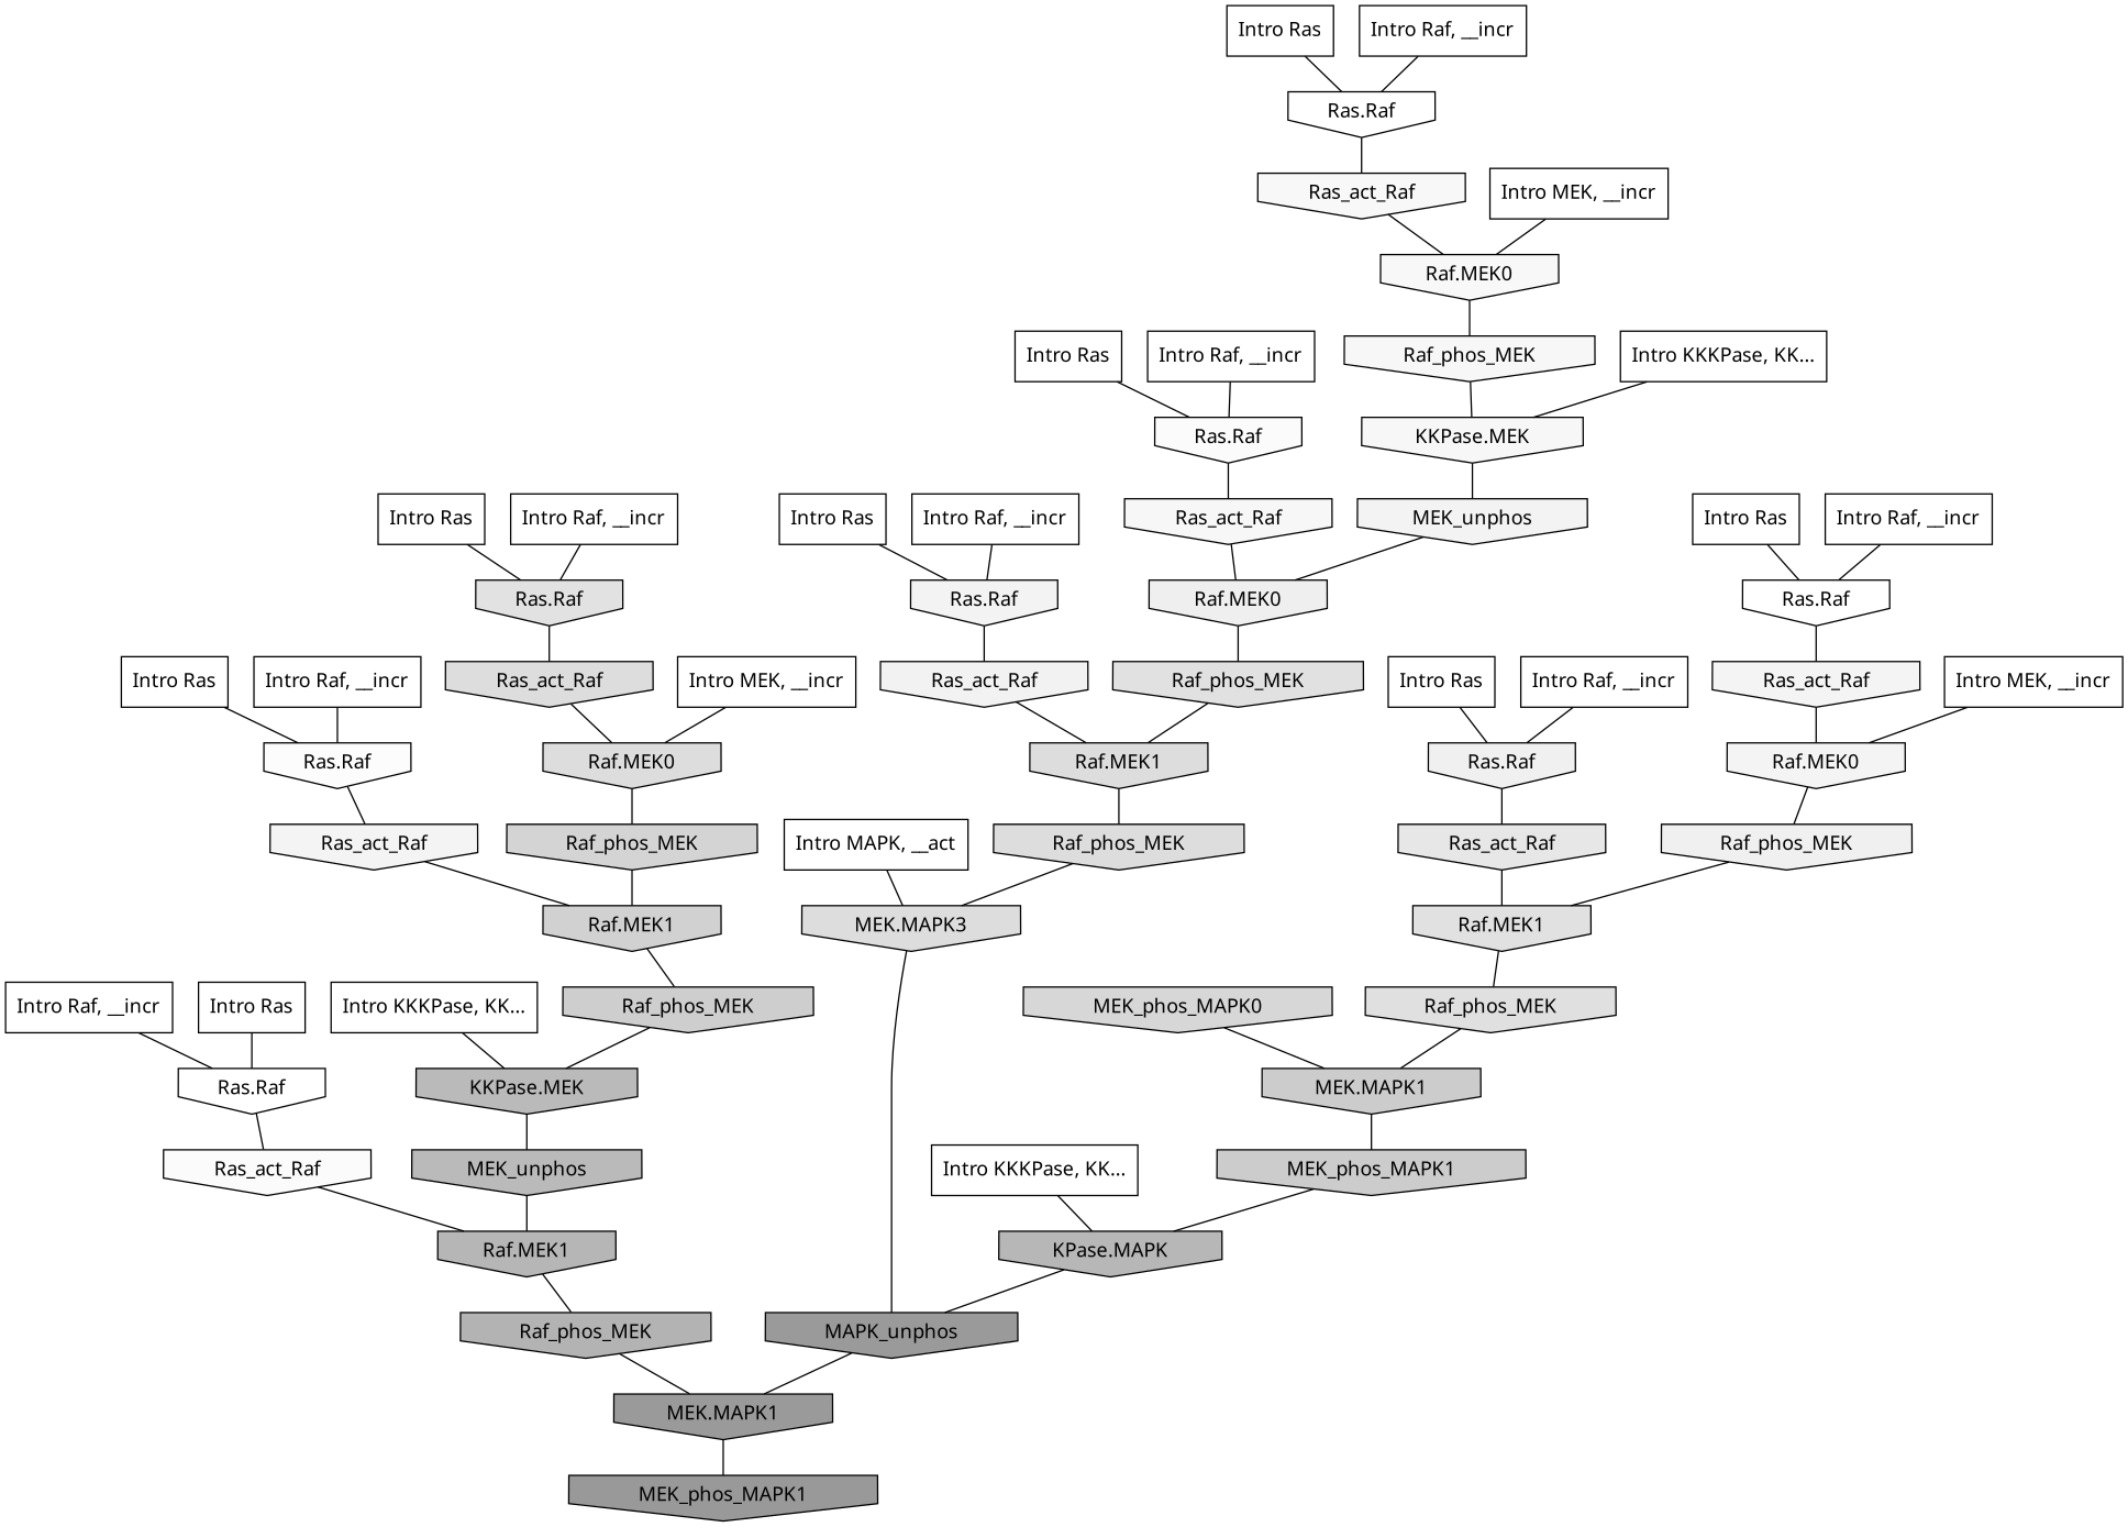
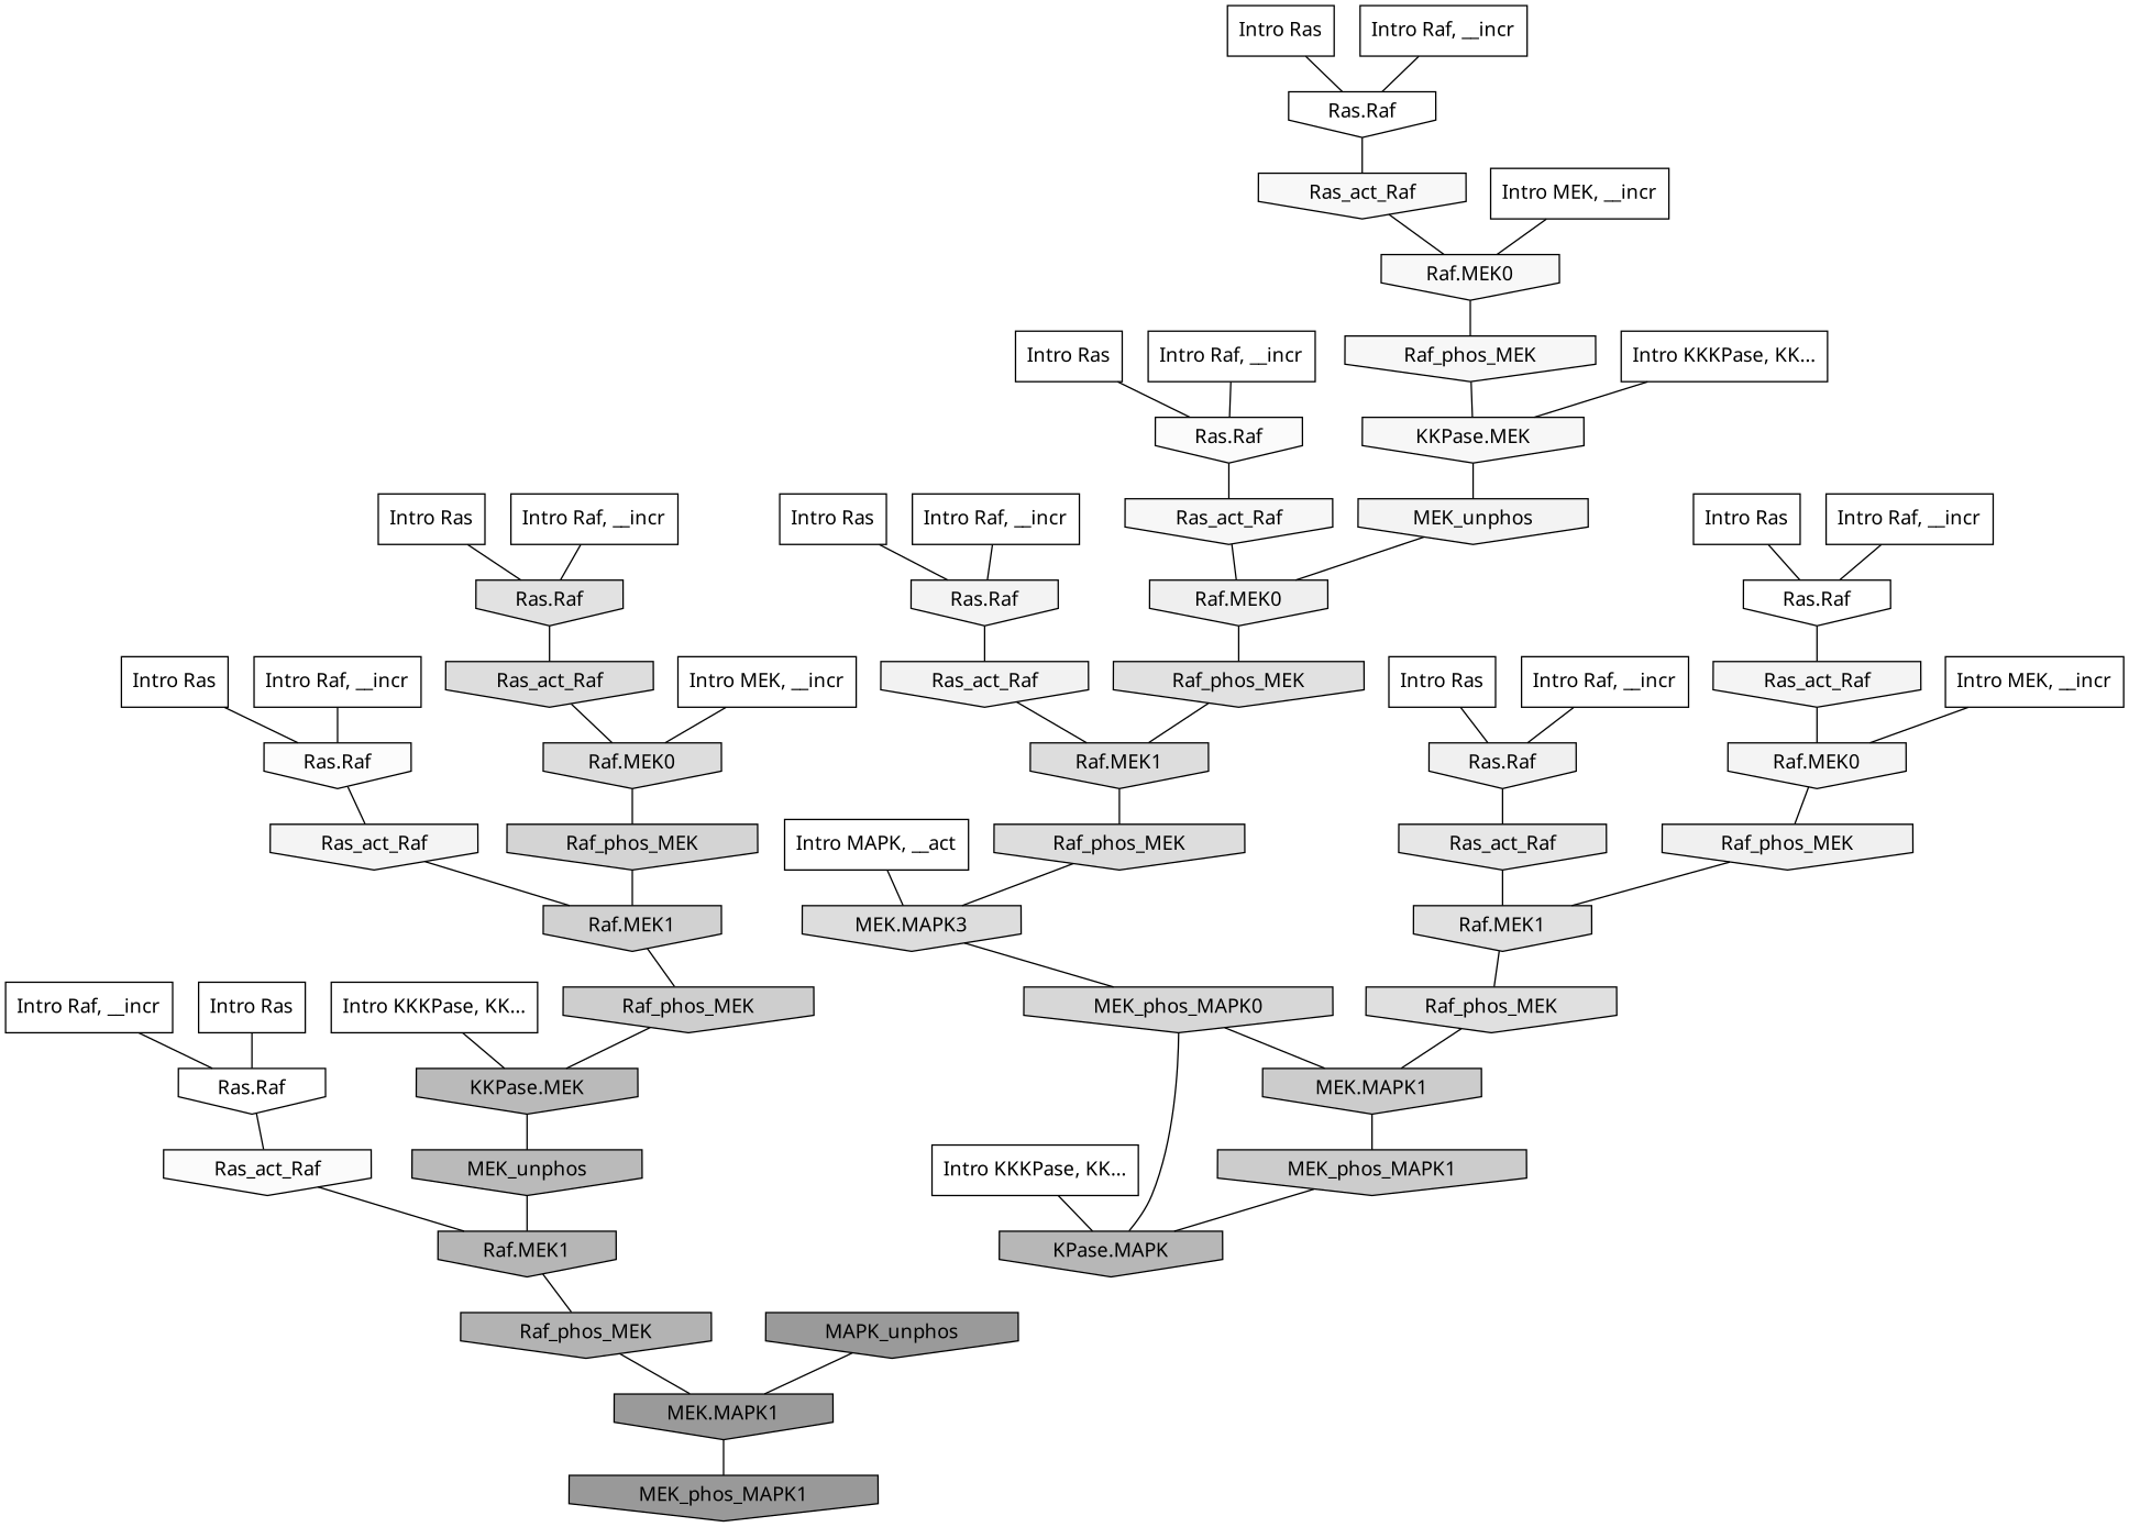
  digraph {
    rankdir=TB
    ranksep=0.30
    node [fillcolor="0.000 0.000 1.000" fontname="CMU Serif" shape=invhouse style=filled]
    edge [color="0.000 0.000 0.000" dir=none fontname="CMU Serif"]
    n1 [label="Intro Ras" shape=rectangle]
    n2 [label="Ras.Raf"]
    n3 [fillcolor="0.000 0.000 0.981" label=Ras_act_Raf]
    n4 [label="Intro Ras" shape=rectangle]
    n5 [fillcolor="0.000 0.000 0.939" label="Ras.Raf"]
    n6 [fillcolor="0.000 0.000 0.906" label=Ras_act_Raf]
    n7 [label="Intro Ras" shape=rectangle]
    n8 [fillcolor="0.000 0.000 0.986" label="Ras.Raf"]
    n9 [fillcolor="0.000 0.000 0.956" label=Ras_act_Raf]
    n10 [label="Intro Ras" shape=rectangle]
    n11 [fillcolor="0.000 0.000 0.983" label="Ras.Raf"]
    n12 [fillcolor="0.000 0.000 0.968" label=Ras_act_Raf]
    n13 [label="Intro Ras" shape=rectangle]
    n14 [fillcolor="0.000 0.000 0.953" label="Ras.Raf"]
    n15 [fillcolor="0.000 0.000 0.947" label=Ras_act_Raf]
    n16 [label="Intro Ras" shape=rectangle]
    n17 [label="Ras.Raf"]
    n18 [fillcolor="0.000 0.000 0.972" label=Ras_act_Raf]
    n19 [label="Intro Ras" shape=rectangle]
    n20 [fillcolor="0.000 0.000 0.885" label="Ras.Raf"]
    n21 [fillcolor="0.000 0.000 0.867" label=Ras_act_Raf]
    n22 [label="Intro Ras" shape=rectangle]
    n23 [label="Ras.Raf"]
    n24 [fillcolor="0.000 0.000 0.957" label=Ras_act_Raf]
    n25 [label="Intro Raf, __incr" shape=rectangle]
    n26 [label="Intro Raf, __incr" shape=rectangle]
    n27 [label="Intro Raf, __incr" shape=rectangle]
    n28 [label="Intro Raf, __incr" shape=rectangle]
    n29 [label="Intro Raf, __incr" shape=rectangle]
    n30 [label="Intro Raf, __incr" shape=rectangle]
    n31 [label="Intro Raf, __incr" shape=rectangle]
    n32 [label="Intro Raf, __incr" shape=rectangle]
    n33 [label="Intro MEK, __incr" shape=rectangle]
    n34 [fillcolor="0.000 0.000 0.972" label="Raf.MEK0"]
    n35 [fillcolor="0.000 0.000 0.968" label=Raf_phos_MEK]
    n36 [label="Intro MEK, __incr" shape=rectangle]
    n37 [fillcolor="0.000 0.000 0.957" label="Raf.MEK0"]
    n38 [fillcolor="0.000 0.000 0.940" label=Raf_phos_MEK]
    n39 [label="Intro MEK, __incr" shape=rectangle]
    n40 [fillcolor="0.000 0.000 0.867" label="Raf.MEK0"]
    n41 [fillcolor="0.000 0.000 0.832" label=Raf_phos_MEK]
    n42 [label="Intro MAPK, __act" shape=rectangle]
    n43 [fillcolor="0.000 0.000 0.864" label="MEK.MAPK3"]
    n44 [fillcolor="0.000 0.000 0.842" label=MEK_phos_MAPK0]
    n45 [label="Intro KKKPase, KK..." shape=rectangle]
    n46 [fillcolor="0.000 0.000 0.967" label="KKPase.MEK"]
    n47 [fillcolor="0.000 0.000 0.953" label=MEK_unphos]
    n48 [label="Intro KKKPase, KK..." shape=rectangle]
    n49 [fillcolor="0.000 0.000 0.718" label="KPase.MAPK"]
    n50 [fillcolor="0.000 0.000 0.602" label=MAPK_unphos]
    n51 [label="Intro KKKPase, KK..." shape=rectangle]
    n52 [fillcolor="0.000 0.000 0.730" label="KKPase.MEK"]
    n53 [fillcolor="0.000 0.000 0.727" label=MEK_unphos]
    n54 [fillcolor="0.000 0.000 0.714" label="Raf.MEK1"]
    n55 [fillcolor="0.000 0.000 0.817" label="Raf.MEK1"]
    n56 [fillcolor="0.000 0.000 0.934" label="Raf.MEK0"]
    n57 [fillcolor="0.000 0.000 0.701" label=Raf_phos_MEK]
    n58 [fillcolor="0.000 0.000 0.879" label=Raf_phos_MEK]
    n59 [fillcolor="0.000 0.000 0.879" label="Raf.MEK1"]
    n60 [fillcolor="0.000 0.000 0.807" label=Raf_phos_MEK]
    n61 [fillcolor="0.000 0.000 0.867" label="Raf.MEK1"]
    n62 [fillcolor="0.000 0.000 0.864" label=Raf_phos_MEK]
    n63 [fillcolor="0.000 0.000 0.877" label=Raf_phos_MEK]
    n64 [fillcolor="0.000 0.000 0.800" label="MEK.MAPK1"]
    n65 [fillcolor="0.000 0.000 0.798" label=MEK_phos_MAPK1]
    n66 [fillcolor="0.000 0.000 0.602" label="MEK.MAPK1"]
    n67 [fillcolor="0.000 0.000 0.600" label=MEK_phos_MAPK1]
    n1 -> n2
    n2 -> n3
    n3 -> n54
    n4 -> n5
    n5 -> n6
    n6 -> n59
    n7 -> n8
    n8 -> n9
    n9 -> n55
    n10 -> n11
    n11 -> n12
    n12 -> n56
    n13 -> n14
    n14 -> n15
    n15 -> n61
    n16 -> n17
    n17 -> n18
    n18 -> n34
    n19 -> n20
    n20 -> n21
    n21 -> n40
    n22 -> n23
    n23 -> n24
    n24 -> n37
    n25 -> n5
    n26 -> n11
    n27 -> n14
    n28 -> n8
    n29 -> n20
    n30 -> n2
    n31 -> n17
    n32 -> n23
    n33 -> n34
    n34 -> n35
    n35 -> n46
    n36 -> n37
    n37 -> n38
    n38 -> n59
    n39 -> n40
    n40 -> n41
    n41 -> n55
    n42 -> n43
-   n43 -> n50
+   n43 -> n44
    n44 -> n64
    n45 -> n46
    n46 -> n47
    n47 -> n56
    n48 -> n49
-   n49 -> n50
+   n49 -> n44
    n50 -> n66
    n51 -> n52
    n52 -> n53
    n53 -> n54
    n54 -> n57
    n55 -> n60
    n56 -> n58
    n57 -> n66
    n58 -> n61
    n59 -> n63
    n60 -> n52
    n61 -> n62
    n62 -> n43
    n63 -> n64
    n64 -> n65
    n65 -> n49
    n66 -> n67
  }
